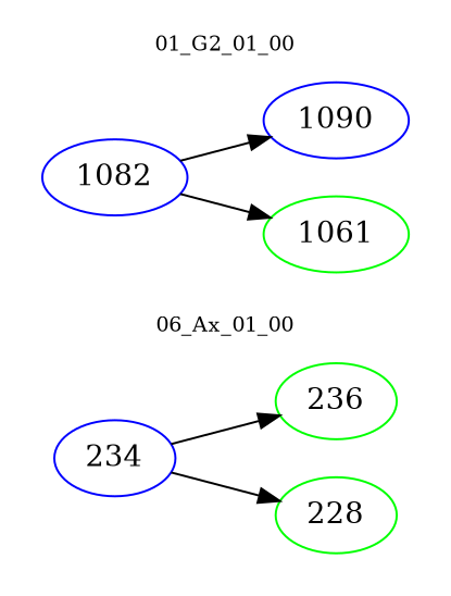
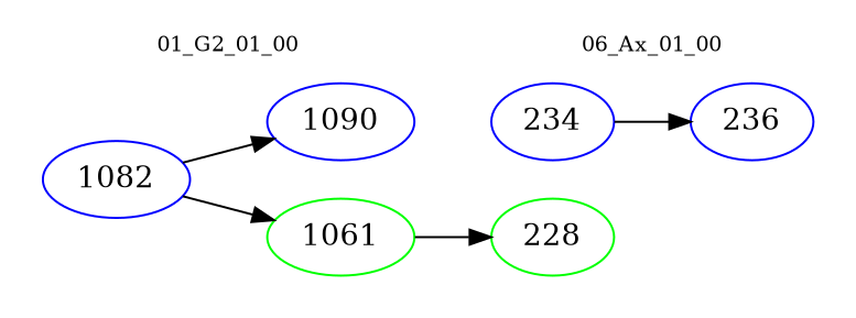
  digraph {
    rankdir=LR
    node [color=blue]
    edge [color=black]
    n1 [label=234]
    n2 [color=green label=228]
-   n3 [color=green label=236]
+   n3 [label=236]
    n4 [label=1082]
    n5 [color=green label=1061]
    n6 [label=1090]
    subgraph cluster_1 {
      color=white
      fontsize=10
      label="06_Ax_01_00"
      n1
      n2
      n3
    }
    subgraph cluster_2 {
      color=white
      fontsize=10
      label="01_G2_01_00"
      n4
      n5
      n6
    }
-   n1 -> n2
+   n5 -> n2
    n1 -> n3
    n4 -> n5
    n4 -> n6
  }
